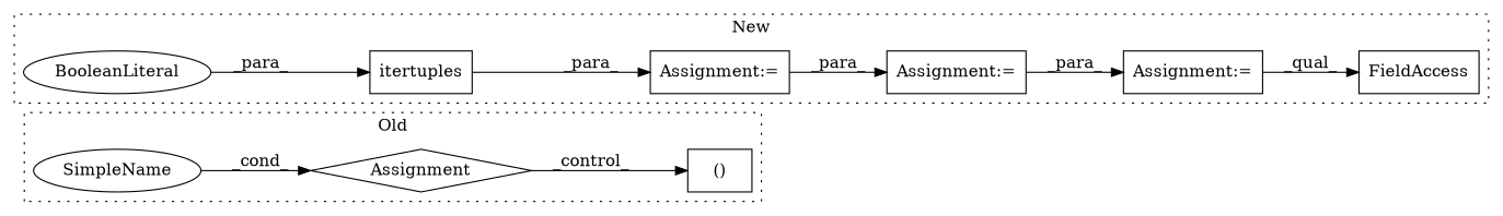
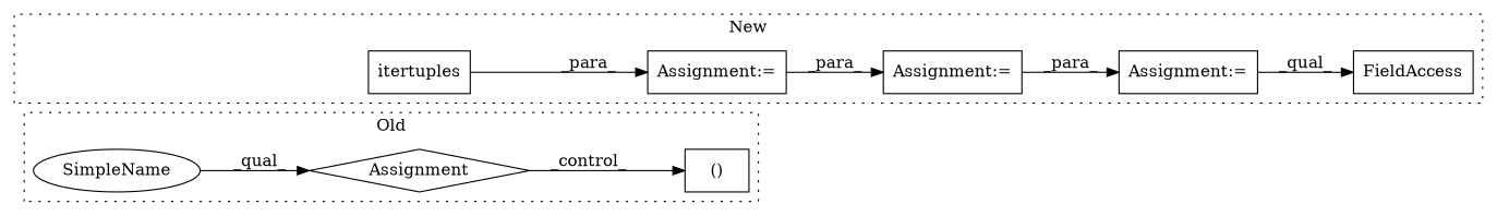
  digraph {
    rankdir=LR
    node [a=7 l=1 shape=box]
    n1 [a=25 l=59 label=Assignment s=3323 shape=diamond]
    n2 [a=106 l=17 label="()" s=3229]
    n3 [a=42 l=5 label=SimpleName s=3377 shape=ellipse]
    n4 [a=32 l="11,1" label=itertuples s="3409,3425"]
-   n5 [a=9 l=5 label=BooleanLiteral s=3420 shape=ellipse]
    n6 [label="Assignment:=" s=3540]
    n7 [label="Assignment:=" s=3345]
    n8 [a=22 l=17 label=FieldAccess s=3628]
    n9 [label="Assignment:=" s=3588]
    subgraph cluster_1 {
      label=Old
      style=dotted
      n1
      n2
      n3
    }
    subgraph cluster_2 {
      label=New
      style=dotted
      n4
-     n5
      n6
      n7
      n8
      n9
    }
    n1 -> n2 [label=_control_]
-   n3 -> n1 [label=_cond_]
+   n3 -> n1 [label=_qual_]
    n4 -> n7 [label=_para_]
-   n5 -> n4 [label=_para_]
    n6 -> n9 [label=_para_]
    n7 -> n6 [label=_para_]
    n9 -> n8 [label=_qual_]
  }
